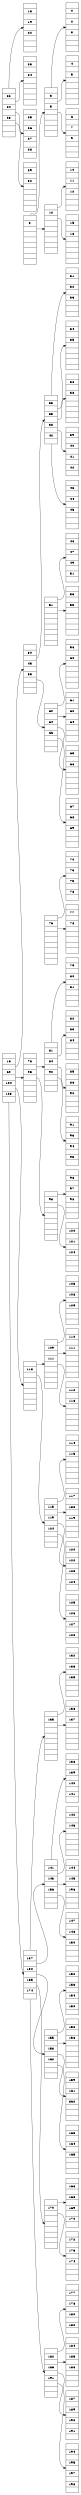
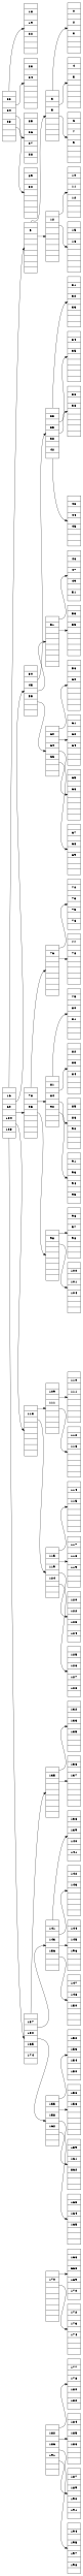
  digraph {
    rankdir=LR
    node [shape=record]
    edge [headport=f4 tailport=f2]
    n1 [height=.1 label="<f0> |<f1> 16|<f2> |<f3> 69|<f4> |<f5> 104|<f6> |<f7> 128|<f8>"]
    n2 [height=.1 label="<f0> |<f1> 9|<f2> |<f3>  |<f4> |<f5>  |<f6> |<f7>  |<f8>"]
    n3 [height=.1 label="<f0> |<f1> 30|<f2> |<f3> 45|<f4> |<f5> 55|<f6> |<f7>  |<f8>"]
    n4 [height=.1 label="<f0> |<f1> 78|<f2> |<f3> 95|<f4> |<f5>  |<f6> |<f7>  |<f8>"]
    n5 [height=.1 label="<f0> |<f1> 113|<f2> |<f3>  |<f4> |<f5>  |<f6> |<f7>  |<f8>"]
    n6 [height=.1 label="<f0> |<f1> 137|<f2> |<f3> 150|<f4> |<f5> 165|<f6> |<f7> 174|<f8>"]
    n7 [height=.1 label="<f0> |<f1> 3|<f2> |<f3> 5|<f4> |<f5>  |<f6> |<f7>  |<f8>"]
    n8 [height=.1 label="<f0> |<f1> 12|<f2> |<f3>  |<f4> |<f5>  |<f6> |<f7>  |<f8>"]
    n9 [height=.1 label="<f0> |<f1> 33|<f2> |<f3> 35|<f4> |<f5> 38|<f6> |<f7> 42|<f8>"]
    n10 [height=.1 label="<f0> |<f1> 51|<f2> |<f3>  |<f4> |<f5>  |<f6> |<f7>  |<f8>"]
    n11 [height=.1 label="<f0> |<f1> 60|<f2> |<f3> 64|<f4> |<f5> 66|<f6> |<f7>  |<f8>"]
    n12 [height=.1 label="<f0> |<f1> 76|<f2> |<f3>  |<f4> |<f5>  |<f6> |<f7>  |<f8>"]
    n13 [height=.1 label="<f0> |<f1> 81|<f2> |<f3> 84|<f4> |<f5> 90|<f6> |<f7>  |<f8>"]
    n14 [height=.1 label="<f0> |<f1> 98|<f2> |<f3>  |<f4> |<f5>  |<f6> |<f7>  |<f8>"]
    n15 [height=.1 label="<f0> |<f1> 109|<f2> |<f3> 111|<f4> |<f5>  |<f6> |<f7>  |<f8>"]
    n16 [height=.1 label="<f0> |<f1> 115|<f2> |<f3> 119|<f4> |<f5> 124|<f6> |<f7>  |<f8>"]
    n17 [height=.1 label="<f0> |<f1> 135|<f2> |<f3>  |<f4> |<f5>  |<f6> |<f7>  |<f8>"]
    n18 [height=.1 label="<f0> |<f1> 141|<f2> |<f3> 143|<f4> |<f5> 156|<f6> |<f7>  |<f8>"]
    n19 [height=.1 label="<f0> |<f1> 155|<f2> |<f3> 158|<f4> |<f5> 162|<f6> |<f7>  |<f8>"]
    n20 [height=.1 label="<f0> |<f1> 170|<f2> |<f3>  |<f4> |<f5>  |<f6> |<f7>  |<f8>"]
    n21 [height=.1 label="<f0> |<f1> 182|<f2> |<f3> 186|<f4> |<f5> 191|<f6> |<f7>  |<f8>"]
    n22 [height=.1 label="<f0> |<f1> 0|<f2> |<f3> 2|<f4> |<f5> 3|<f6> |<f7>  |<f8>"]
    n23 [height=.1 label="<f0> |<f1> 4|<f2> |<f3> 5|<f4> |<f5>  |<f6> |<f7>  |<f8>"]
    n24 [height=.1 label="<f0> |<f1> 6|<f2> |<f3> 7|<f4> |<f5> 9|<f6> |<f7>  |<f8>"]
    n25 [height=.1 label="<f0> |<f1> 10|<f2> |<f3> 11|<f4> |<f5> 12|<f6> |<f7>  |<f8>"]
    n26 [height=.1 label="<f0> |<f1> 15|<f2> |<f3> 16|<f4> |<f5>  |<f6> |<f7>  |<f8>"]
    n27 [height=.1 label="<f0> |<f1> 22|<f2> |<f3> 24|<f4> |<f5> 28|<f6> |<f7>  |<f8>"]
    n28 [height=.1 label="<f0> |<f1> 18|<f2> |<f3> 19|<f4> |<f5> 22|<f6> |<f7>  |<f8>"]
    n29 [height=.1 label="<f0> |<f1> 23|<f2> |<f3> 24|<f4> |<f5>  |<f6> |<f7>  |<f8>"]
    n30 [height=.1 label="<f0> |<f1> 25|<f2> |<f3> 26|<f4> |<f5> 27|<f6> |<f7> 28|<f8>"]
    n31 [height=.1 label="<f0> |<f1> 29|<f2> |<f3> 30|<f4> |<f5>  |<f6> |<f7>  |<f8>"]
    n32 [height=.1 label="<f0> |<f1> 31|<f2> |<f3> 32|<f4> |<f5> 33|<f6> |<f7>  |<f8>"]
    n33 [height=.1 label="<f0> |<f1> 34|<f2> |<f3> 35|<f4> |<f5>  |<f6> |<f7>  |<f8>"]
    n34 [height=.1 label="<f0> |<f1> 36|<f2> |<f3> 38|<f4> |<f5>  |<f6> |<f7>  |<f8>"]
-   n35 [height=.1 label="<f0> |<f1> 39|<f2> |<f3> 40|<f4> |<f5> 41|<f6> |<f7> 42|<f8>"]
    n36 [height=.1 label="<f0> |<f1> 43|<f2> |<f3> 44|<f4> |<f5> 45|<f6> |<f7>  |<f8>"]
    n37 [height=.1 label="<f0> |<f1> 46|<f2> |<f3> 47|<f4> |<f5> 49|<f6> |<f7> 51|<f8>"]
    n38 [height=.1 label="<f0> |<f1> 53|<f2> |<f3> 55|<f4> |<f5>  |<f6> |<f7>  |<f8>"]
    n39 [height=.1 label="<f0> |<f1> 56|<f2> |<f3> 60|<f4> |<f5>  |<f6> |<f7>  |<f8>"]
    n40 [height=.1 label="<f0> |<f1> 61|<f2> |<f3> 62|<f4> |<f5> 64|<f6> |<f7>  |<f8>"]
    n41 [height=.1 label="<f0> |<f1> 65|<f2> |<f3> 66|<f4> |<f5>  |<f6> |<f7>  |<f8>"]
    n42 [height=.1 label="<f0> |<f1> 67|<f2> |<f3> 68|<f4> |<f5> 69|<f6> |<f7>  |<f8>"]
    n43 [height=.1 label="<f0> |<f1> 70|<f2> |<f3> 73|<f4> |<f5> 75|<f6> |<f7> 76|<f8>"]
    n44 [height=.1 label="<f0> |<f1> 77|<f2> |<f3> 78|<f4> |<f5>  |<f6> |<f7>  |<f8>"]
    n45 [height=.1 label="<f0> |<f1> 79|<f2> |<f3> 80|<f4> |<f5> 81|<f6> |<f7>  |<f8>"]
    n46 [height=.1 label="<f0> |<f1> 82|<f2> |<f3> 83|<f4> |<f5> 84|<f6> |<f7>  |<f8>"]
    n47 [height=.1 label="<f0> |<f1> 85|<f2> |<f3> 86|<f4> |<f5> 90|<f6> |<f7>  |<f8>"]
    n48 [height=.1 label="<f0> |<f1> 91|<f2> |<f3> 93|<f4> |<f5> 94|<f6> |<f7> 95|<f8>"]
    n49 [height=.1 label="<f0> |<f1> 96|<f2> |<f3> 97|<f4> |<f5> 98|<f6> |<f7>  |<f8>"]
    n50 [height=.1 label="<f0> |<f1> 100|<f2> |<f3> 101|<f4> |<f5> 104|<f6> |<f7>  |<f8>"]
-   n51 [height=.1 label="<f0> |<f1> 105|<f2> |<f3> 108|<f4> |<f5> 109|<f6> |<f7>  |<f8>"]
    n52 [height=.1 label="<f0> |<f1> 110|<f2> |<f3> 111|<f4> |<f5>  |<f6> |<f7>  |<f8>"]
    n53 [height=.1 label="<f0> |<f1> 112|<f2> |<f3> 116|<f4> |<f5>  |<f6> |<f7>  |<f8>"]
    n54 [height=.1 label="<f0> |<f1> 114|<f2> |<f3> 115|<f4> |<f5>  |<f6> |<f7>  |<f8>"]
-   n55 [height=.1 label="<f0> |<f1> 117|<f2> |<f3> 188|<f4> |<f5> 119|<f6> |<f7>  |<f8>"]
+   n55 [height=.1 label="<f0> |<f1> 117|<f2> |<f3> 118|<f4> |<f5> 119|<f6> |<f7>  |<f8>"]
    n56 [height=.1 label="<f0> |<f1> 120|<f2> |<f3> 122|<f4> |<f5> 123|<f6> |<f7> 124|<f8>"]
    n57 [height=.1 label="<f0> |<f1> 125|<f2> |<f3> 126|<f4> |<f5> 127|<f6> |<f7> 128|<f8>"]
    n58 [height=.1 label="<f0> |<f1> 132|<f2> |<f3> 133|<f4> |<f5> 135|<f6> |<f7>  |<f8>"]
    n59 [height=.1 label="<f0> |<f1> 136|<f2> |<f3> 137|<f4> |<f5>  |<f6> |<f7>  |<f8>"]
    n60 [height=.1 label="<f0> |<f1> 138|<f2> |<f3> 139|<f4> |<f5> 140|<f6> |<f7> 141|<f8>"]
    n61 [height=.1 label="<f0> |<f1> 142|<f2> |<f3> 143|<f4> |<f5>  |<f6> |<f7>  |<f8>"]
    n62 [height=.1 label="<f0> |<f1> 144|<f2> |<f3> 145|<f4> |<f5> 196|<f6> |<f7>  |<f8>"]
    n63 [height=.1 label="<f0> |<f1> 147|<f2> |<f3> 148|<f4> |<f5> 150|<f6> |<f7>  |<f8>"]
    n64 [height=.1 label="<f0> |<f1> 152|<f2> |<f3> 153|<f4> |<f5> 154|<f6> |<f7> 150|<f8>"]
    n65 [height=.1 label="<f0> |<f1> 156|<f2> |<f3> 158|<f4> |<f5>  |<f6> |<f7>  |<f8>"]
    n66 [height=.1 label="<f0> |<f1> 159|<f2> |<f3> 161|<f4> |<f5> 862|<f6> |<f7>  |<f8>"]
    n67 [height=.1 label="<f0> |<f1> 163|<f2> |<f3> 164|<f4> |<f5> 165|<f6> |<f7>  |<f8>"]
-   n68 [height=.1 label="<f0> |<f1> 166|<f2> |<f3> 168|<f4> |<f5> 169|<f6> |<f7> 170|<f8>"]
+   n68 [height=.1 label="<f0> |<f1> 166|<f2> |<f3> 668|<f4> |<f5> 169|<f6> |<f7> 170|<f8>"]
    n69 [height=.1 label="<f0> |<f1> 172|<f2> |<f3> 173|<f4> |<f5> 174|<f6> |<f7>  |<f8>"]
    n70 [height=.1 label="<f0> |<f1> 177|<f2> |<f3> 178|<f4> |<f5> 180|<f6> |<f7> 182|<f8>"]
    n71 [height=.1 label="<f0> |<f1> 184|<f2> |<f3> 185|<f4> |<f5> 186|<f6> |<f7>  |<f8>"]
    n72 [height=.1 label="<f0> |<f1> 187|<f2> |<f3> 189|<f4> |<f5> 190|<f6> |<f7> 191|<f8>"]
    n73 [height=.1 label="<f0> |<f1> 194|<f2> |<f3> 195|<f4> |<f5> 197|<f6> |<f7> 198|<f8>"]
+   n1 -> n2 [tailport=f0]
    n1 -> n3
    n1 -> n4 [tailport=f4]
    n1 -> n5 [tailport=f6]
    n1 -> n6 [tailport=f8]
    n2 -> n7 [tailport=f0]
    n2 -> n8
    n3 -> n9
+   n3 -> n10 [tailport=f4]
    n3 -> n11 [tailport=f6]
+   n4 -> n12 [tailport=f0]
    n4 -> n13
    n4 -> n14 [tailport=f4]
    n5 -> n15 [tailport=f0]
    n5 -> n16
    n6 -> n17 [tailport=f0]
    n6 -> n18
    n6 -> n19 [tailport=f4]
-   n6 -> n20 [tailport=f6]
-   n6 -> n21 [tailport=f8]
    n7 -> n22 [tailport=f0]
    n7 -> n23
    n7 -> n24 [tailport=f4]
    n8 -> n25 [tailport=f0]
    n8 -> n26
    n9 -> n32 [tailport=f0]
    n9 -> n33
    n9 -> n34 [tailport=f4]
-   n9 -> n35 [tailport=f6]
    n9 -> n36 [tailport=f8]
    n10 -> n37 [tailport=f0]
    n10 -> n38
    n11 -> n39 [tailport=f0]
    n11 -> n40
    n11 -> n41 [tailport=f4]
    n11 -> n42 [tailport=f6]
    n12 -> n43 [tailport=f0]
    n12 -> n44
    n13 -> n45 [tailport=f0]
    n13 -> n46
    n13 -> n47 [tailport=f4]
    n13 -> n48 [tailport=f6]
    n14 -> n49 [tailport=f0]
    n14 -> n50
-   n15 -> n51 [tailport=f0]
    n15 -> n52
    n15 -> n53 [tailport=f4]
    n16 -> n54 [tailport=f0]
    n16 -> n55
    n16 -> n56 [tailport=f4]
    n16 -> n57 [tailport=f6]
    n17 -> n58 [tailport=f0]
    n17 -> n59
    n18 -> n60 [tailport=f0]
    n18 -> n61
    n18 -> n62 [tailport=f4]
    n18 -> n63 [tailport=f6]
    n19 -> n64 [tailport=f0]
    n19 -> n65
    n19 -> n66 [tailport=f4]
    n19 -> n67 [tailport=f6]
    n20 -> n68 [tailport=f0]
    n20 -> n69
    n21 -> n70 [tailport=f0]
    n21 -> n71
    n21 -> n72 [tailport=f4]
    n21 -> n73 [tailport=f6]
    n27 -> n28 [tailport=f0]
    n27 -> n29
    n27 -> n30 [tailport=f4]
    n27 -> n31 [tailport=f6]
  }
